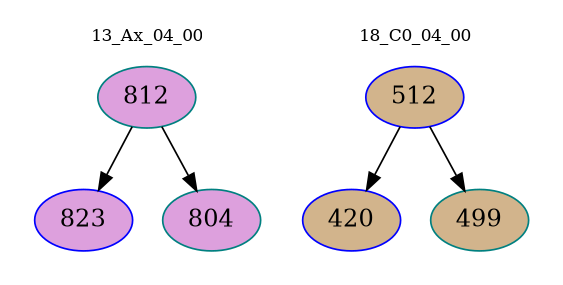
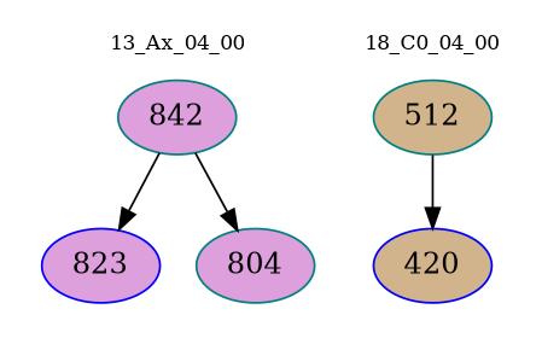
  digraph {
    node [color=teal fillcolor=plum style=filled]
    edge [color=black]
-   n1 [label=812]
+   n1 [label=842]
    n2 [color=blue label=823]
    n3 [label=804]
-   n4 [color=blue fillcolor=tan label=512]
+   n4 [fillcolor=tan label=512]
    n5 [color=blue fillcolor=tan label=420]
-   n6 [fillcolor=tan label=499]
    subgraph cluster_1 {
      color=white
      fontsize=10
      label="13_Ax_04_00"
      n1
      n2
      n3
    }
    subgraph cluster_2 {
      color=white
      fontsize=10
      label="18_C0_04_00"
      n4
      n5
-     n6
    }
    n1 -> n2
    n1 -> n3
    n4 -> n5
-   n4 -> n6
  }
